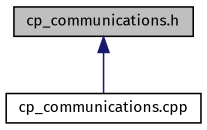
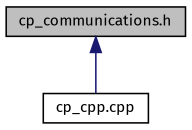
  digraph {
    fontname="Fira Sans"
    node [color=black fontname="Fira Sans" fontsize=10 shape=record style=filled]
    n1 [fillcolor=grey75 fontcolor=black height=0.2 label="cp_communications.h" width=0.4]
-   n2 [fillcolor=white height=0.2 label="cp_communications.cpp" width=0.4]
+   n2 [fillcolor=white height=0.2 label="cp_cpp.cpp" width=0.4]
    n1 -> n2 [color=midnightblue dir=back fontname="Fira Sans" fontsize=10 labelfontname=Helvetica labelfontsize=10 style=solid]
  }
